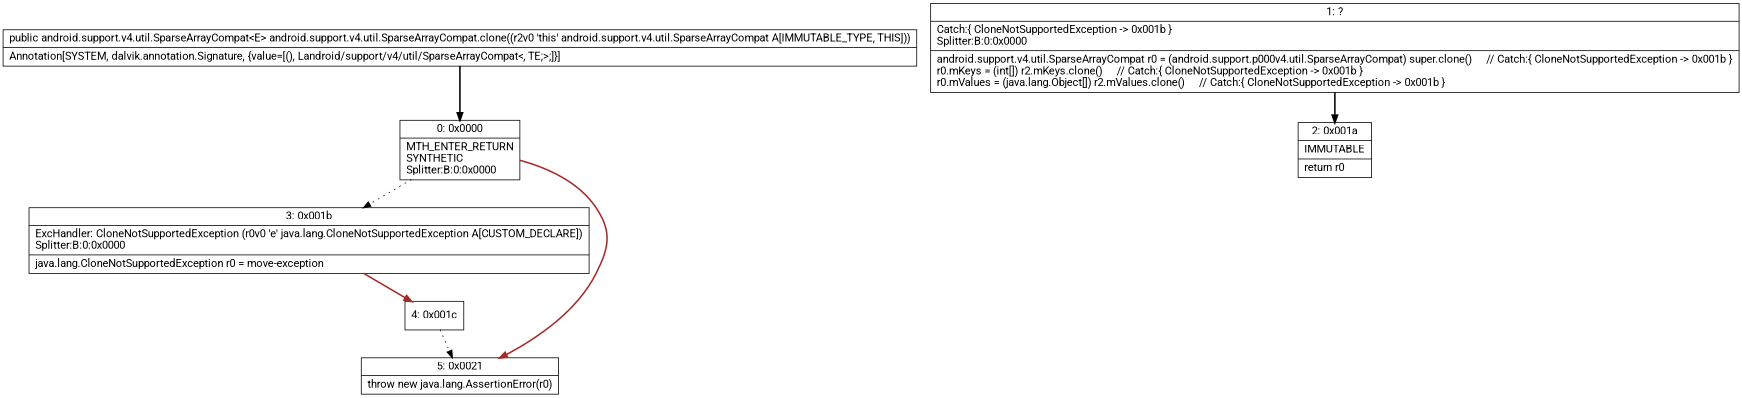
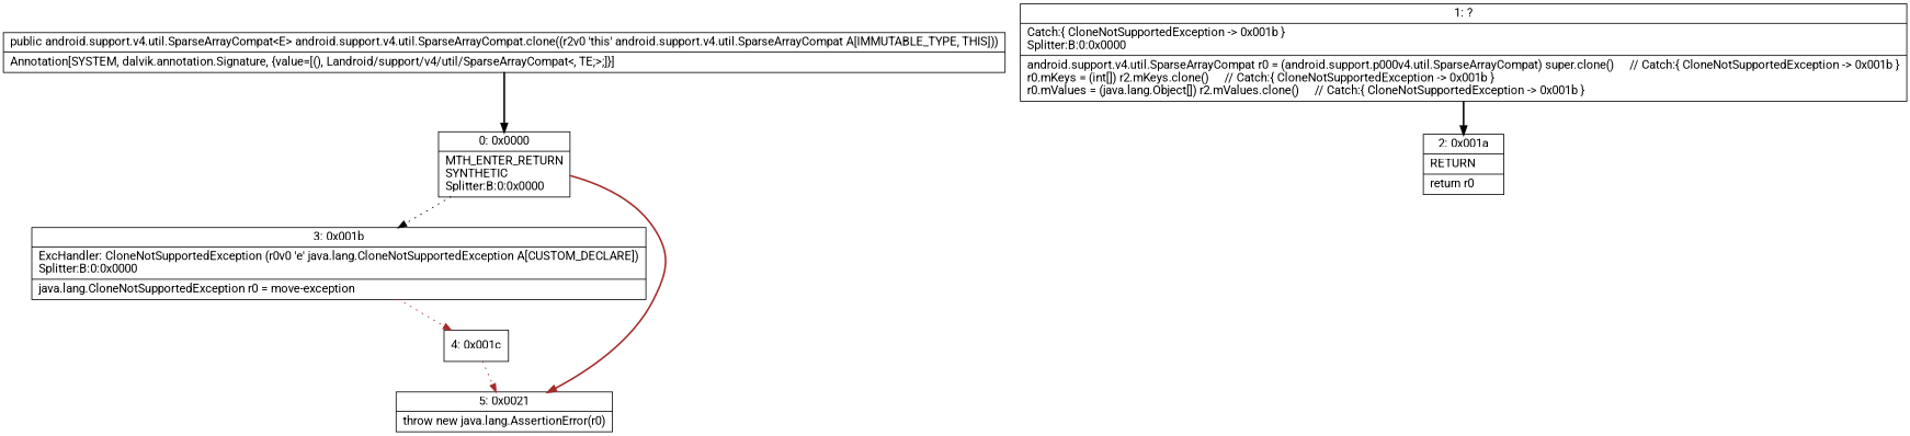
  digraph {
    fontname=Roboto
    node [fontname=Roboto shape=record]
    edge [color=black fontname=Roboto style=dotted]
    n1 [label="{0\:\ 0x0000|MTH_ENTER_RETURN\lSYNTHETIC\lSplitter:B:0:0x0000\l}"]
    n2 [label="{3\:\ 0x001b|ExcHandler: CloneNotSupportedException (r0v0 'e' java.lang.CloneNotSupportedException A[CUSTOM_DECLARE])\lSplitter:B:0:0x0000\l|java.lang.CloneNotSupportedException r0 = move\-exception\l}"]
    n3 [label="{5\:\ 0x0021|throw new java.lang.AssertionError(r0)\l}"]
    n4 [label="{1\:\ ?|Catch:\{ CloneNotSupportedException \-\> 0x001b \}\lSplitter:B:0:0x0000\l|android.support.v4.util.SparseArrayCompat r0 = (android.support.p000v4.util.SparseArrayCompat) super.clone()     \/\/ Catch:\{ CloneNotSupportedException \-\> 0x001b \}\lr0.mKeys = (int[]) r2.mKeys.clone()     \/\/ Catch:\{ CloneNotSupportedException \-\> 0x001b \}\lr0.mValues = (java.lang.Object[]) r2.mValues.clone()     \/\/ Catch:\{ CloneNotSupportedException \-\> 0x001b \}\l}"]
-   n5 [label="{2\:\ 0x001a|IMMUTABLE\l|return r0\l}"]
+   n5 [label="{2\:\ 0x001a|RETURN\l|return r0\l}"]
    n6 [label="{4\:\ 0x001c}"]
    n7 [label="{public android.support.v4.util.SparseArrayCompat\<E\> android.support.v4.util.SparseArrayCompat.clone((r2v0 'this' android.support.v4.util.SparseArrayCompat A[IMMUTABLE_TYPE, THIS]))  | Annotation[SYSTEM, dalvik.annotation.Signature, \{value=[(), Landroid\/support\/v4\/util\/SparseArrayCompat\<, TE;\>;]\}]\l}"]
    n1 -> n2
    n1 -> n3 [color=brown style=bold]
-   n2 -> n6 [color=brown style=bold]
+   n2 -> n6 [color=brown]
    n4 -> n5 [style=bold]
-   n6 -> n3
+   n6 -> n3 [color=brown]
    n7 -> n1 [style=bold]
  }
